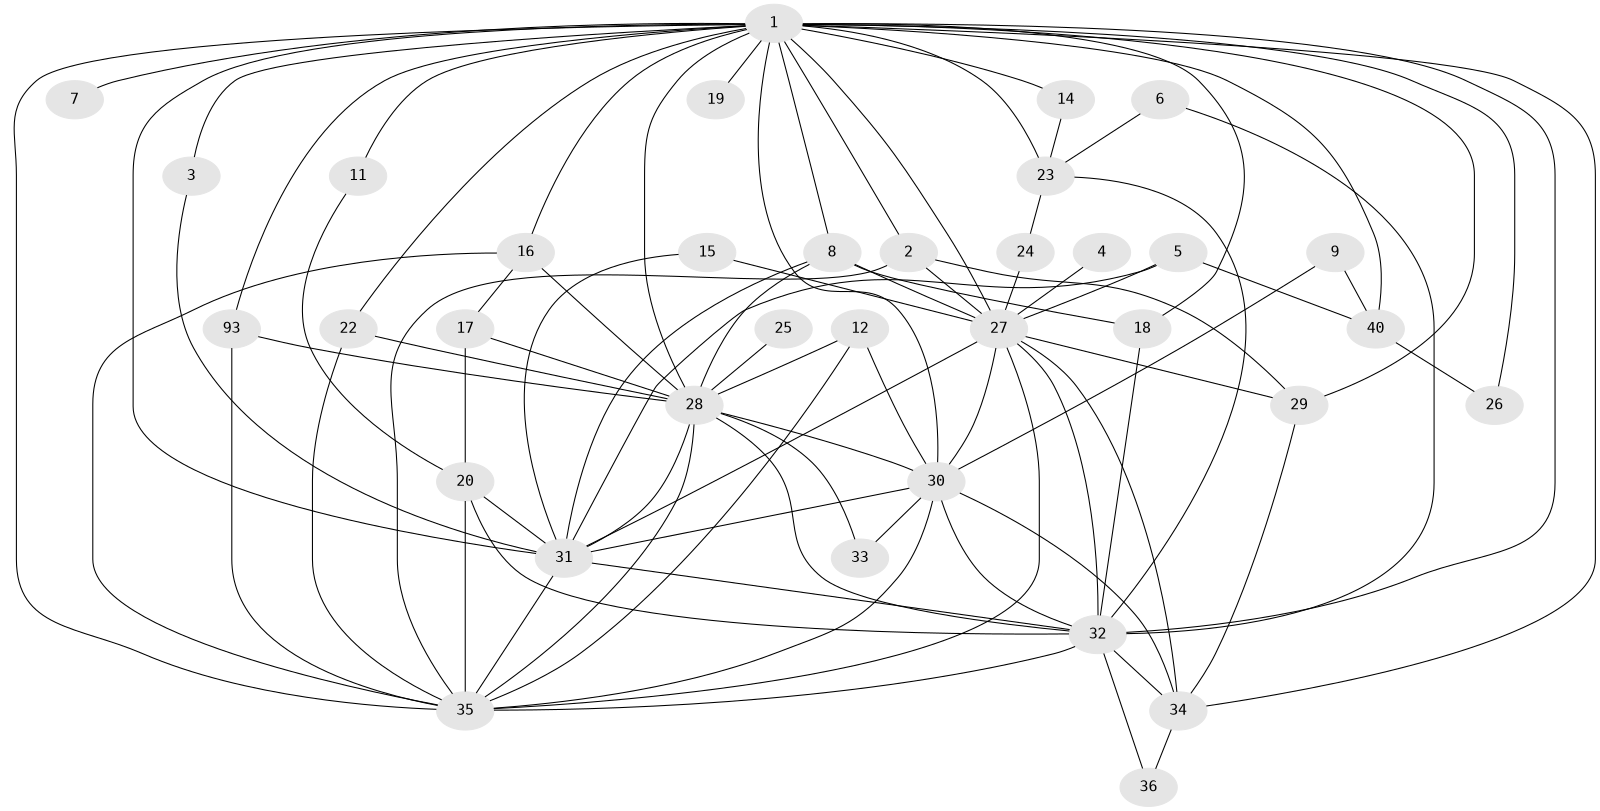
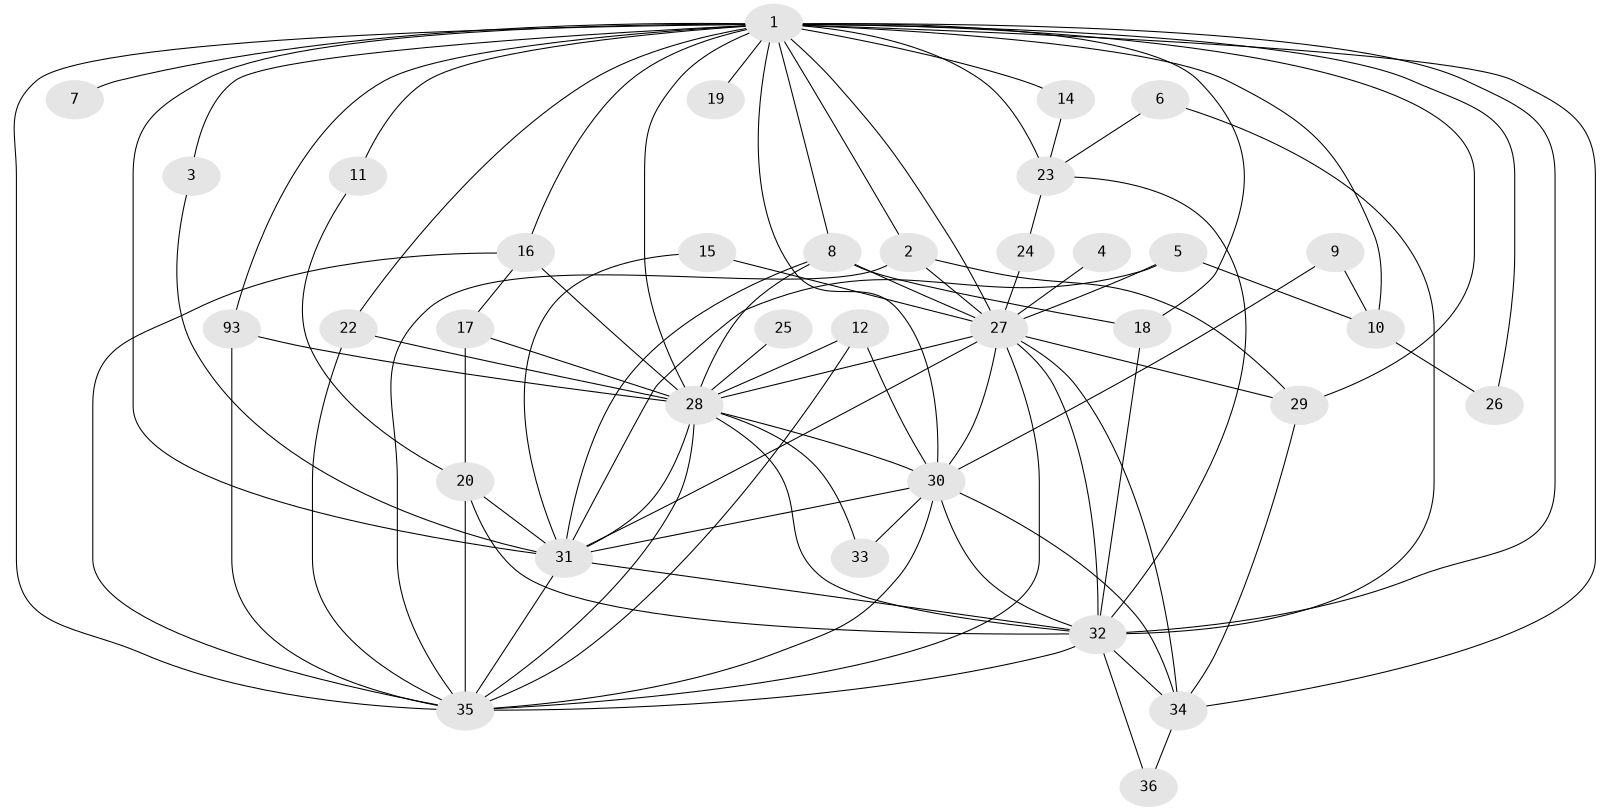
  graph {
    fontname="DejaVu Sans Mono"
    node [color=gray90 fontname="DejaVu Sans Mono" style=filled]
    edge [fontname="DejaVu Sans Mono" weight=1.0]
    1
    2
    3
    7
    8
-   10 [label=40]
+   10
    11
    n8 [label=93]
    14
    16
    18
    19
    22
    23
    26
    27
    28
    29
    30
    31
    32
    34
    35
    20
    15
    17
    24
    33
    36
    4
    5
    6
    9
    12
    25
    1 -- 2
    1 -- 3
    1 -- 7
    1 -- 8
    1 -- 10 [weight=2.0]
    1 -- 11
    1 -- n8
    1 -- 14 [weight=2.0]
    1 -- 16
    1 -- 18
    1 -- 19
    1 -- 22
    1 -- 23 [weight=2.0]
    1 -- 26
    1 -- 27 [weight=6.0]
    1 -- 28 [weight=4.0]
    1 -- 29
    1 -- 30 [weight=5.0]
    1 -- 31 [weight=4.0]
    1 -- 32 [weight=4.0]
    1 -- 34
    1 -- 35 [weight=3.0]
    2 -- 27
    2 -- 29
    2 -- 35
    3 -- 31
    8 -- 18
    8 -- 27
    8 -- 28
    8 -- 31
    10 -- 26
    11 -- 20
    n8 -- 28
    n8 -- 35
    14 -- 23
    16 -- 28
    16 -- 35
    16 -- 17
    18 -- 32
    22 -- 28
    22 -- 35
    23 -- 32
    23 -- 24
+   27 -- 28 [weight=2.0]
    27 -- 29
    27 -- 30 [weight=2.0]
    27 -- 31 [weight=2.0]
    27 -- 32 [weight=3.0]
    27 -- 34 [weight=2.0]
    27 -- 35 [weight=3.0]
    28 -- 30
    28 -- 31
    28 -- 32 [weight=2.0]
    28 -- 35
    28 -- 33
    29 -- 34
    30 -- 31
    30 -- 32 [weight=2.0]
    30 -- 34
    30 -- 35
    30 -- 33
    31 -- 32
    31 -- 35
    32 -- 34 [weight=2.0]
    32 -- 35
    32 -- 36
    34 -- 36
    20 -- 31 [weight=2.0]
    20 -- 32
    20 -- 35 [weight=2.0]
    15 -- 27
    15 -- 31
    17 -- 28
    17 -- 20
    24 -- 27
    4 -- 27
    5 -- 10
    5 -- 27
    5 -- 31
    6 -- 23
    6 -- 32
    9 -- 10
    9 -- 30 [weight=2.0]
    12 -- 28
    12 -- 30
    12 -- 35
    25 -- 28
  }
